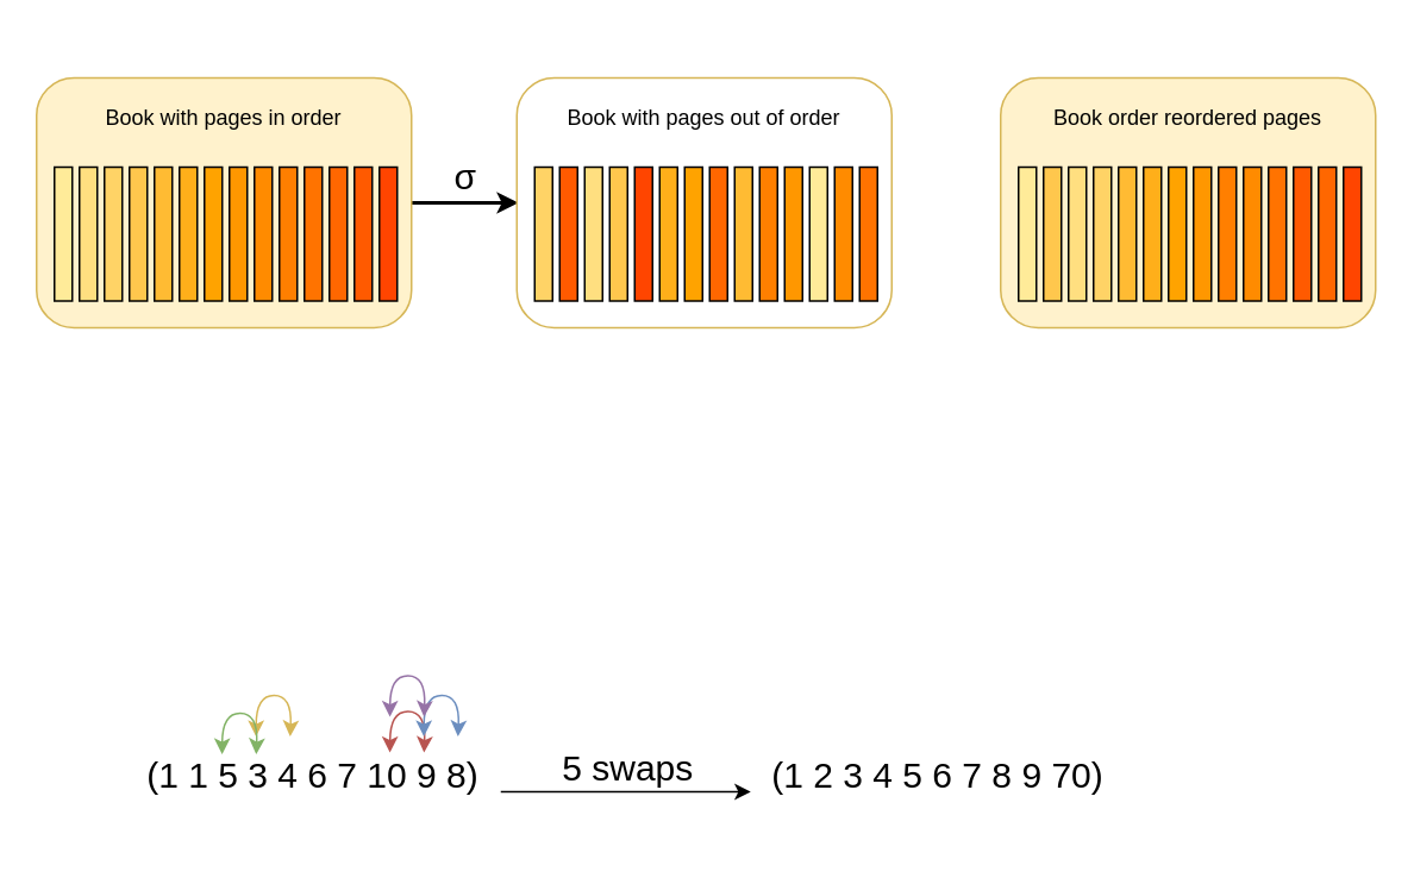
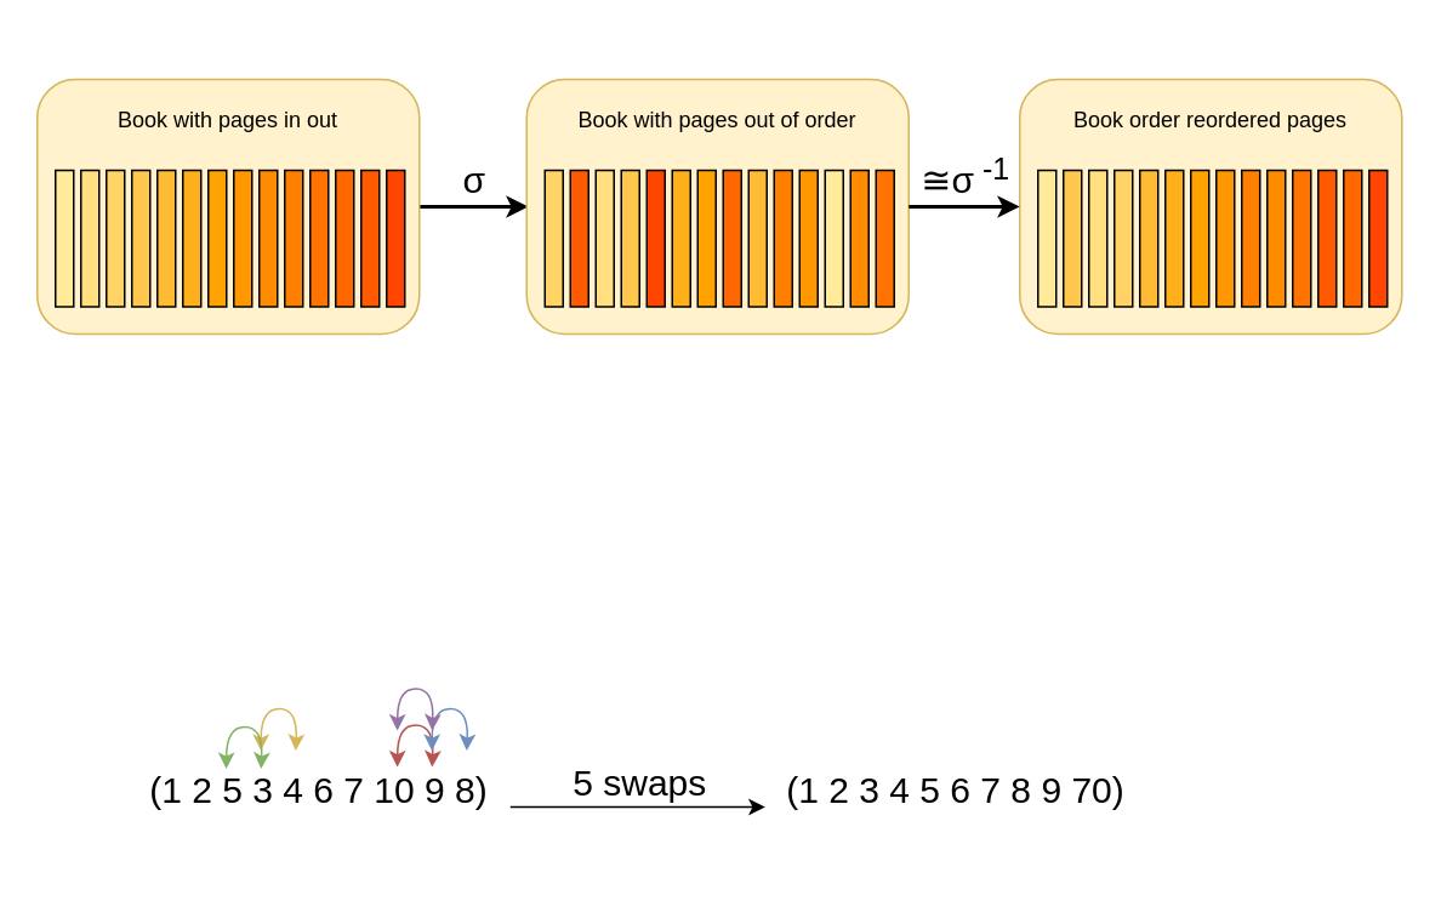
  <mxCell id="0" />
  <mxCell id="1" parent="0" />
  <mxCell id="2" value="" style="group" parent="1" vertex="1" connectable="0"><mxGeometry x="20" y="20" width="210" height="140" as="geometry" /></mxCell>
  <mxCell id="3" value="&lt;font style=&quot;font-size: 20px;&quot;&gt;σ&lt;/font&gt;" style="edgeStyle=orthogonalEdgeStyle;rounded=0;orthogonalLoop=1;jettySize=auto;html=1;strokeWidth=2;verticalAlign=bottom;labelBackgroundColor=none;" edge="1" parent="2" source="4"><mxGeometry relative="1" as="geometry"><mxPoint x="270" y="70" as="targetPoint" /></mxGeometry></mxCell>
- <mxCell id="4" value="&lt;div&gt;&lt;br&gt;&lt;/div&gt;&lt;div&gt;&lt;br&gt;&lt;/div&gt;&lt;div&gt;&lt;br&gt;&lt;/div&gt;&lt;div&gt;&lt;br&gt;&lt;/div&gt;&lt;div&gt;Book with pages in order&lt;br&gt;&lt;/div&gt;" style="rounded=1;whiteSpace=wrap;html=1;fillColor=#fff2cc;strokeColor=#d6b656;labelPosition=center;verticalLabelPosition=top;align=center;verticalAlign=bottom;horizontal=1;spacingTop=-49;spacing=-30;" parent="2" vertex="1"><mxGeometry width="210" height="140" as="geometry" /></mxCell>
+ <mxCell id="4" value="&lt;div&gt;&lt;br&gt;&lt;/div&gt;&lt;div&gt;&lt;br&gt;&lt;/div&gt;&lt;div&gt;&lt;br&gt;&lt;/div&gt;&lt;div&gt;&lt;br&gt;&lt;/div&gt;&lt;div&gt;Book with pages in out&lt;br&gt;&lt;/div&gt;" style="rounded=1;whiteSpace=wrap;html=1;fillColor=#fff2cc;strokeColor=#d6b656;labelPosition=center;verticalLabelPosition=top;align=center;verticalAlign=bottom;horizontal=1;spacingTop=-49;spacing=-30;" parent="2" vertex="1"><mxGeometry width="210" height="140" as="geometry" /></mxCell>
  <mxCell id="5" value="" style="rounded=0;whiteSpace=wrap;html=1;fillColor=#FFDF80;" parent="2" vertex="1"><mxGeometry x="24" y="50" width="10" height="75" as="geometry" /></mxCell>
  <mxCell id="6" value="" style="rounded=0;whiteSpace=wrap;html=1;fillColor=#FFD366;" parent="2" vertex="1"><mxGeometry x="38" y="50" width="10" height="75" as="geometry" /></mxCell>
  <mxCell id="7" value="" style="rounded=0;whiteSpace=wrap;html=1;fillColor=#FFC74D;" parent="2" vertex="1"><mxGeometry x="52" y="50" width="10" height="75" as="geometry" /></mxCell>
  <mxCell id="8" value="" style="rounded=0;whiteSpace=wrap;html=1;fillColor=#FFBB33;" parent="2" vertex="1"><mxGeometry x="66" y="50" width="10" height="75" as="geometry" /></mxCell>
  <mxCell id="9" value="" style="rounded=0;whiteSpace=wrap;html=1;gradientColor=none;fillColor=#FFAF1A;" parent="2" vertex="1"><mxGeometry x="80" y="50" width="10" height="75" as="geometry" /></mxCell>
  <mxCell id="10" value="" style="rounded=0;whiteSpace=wrap;html=1;fillColor=#FFA300;" parent="2" vertex="1"><mxGeometry x="94" y="50" width="10" height="75" as="geometry" /></mxCell>
  <mxCell id="11" value="" style="rounded=0;whiteSpace=wrap;html=1;fillColor=#FF9700;" parent="2" vertex="1"><mxGeometry x="108" y="50" width="10" height="75" as="geometry" /></mxCell>
  <mxCell id="12" value="" style="rounded=0;whiteSpace=wrap;html=1;fillColor=#FF8B00;" parent="2" vertex="1"><mxGeometry x="122" y="50" width="10" height="75" as="geometry" /></mxCell>
  <mxCell id="13" value="" style="rounded=0;whiteSpace=wrap;html=1;fillColor=#FF7F00;" parent="2" vertex="1"><mxGeometry x="136" y="50" width="10" height="75" as="geometry" /></mxCell>
  <mxCell id="14" value="" style="rounded=0;whiteSpace=wrap;html=1;fillColor=#FF7300;" parent="2" vertex="1"><mxGeometry x="150" y="50" width="10" height="75" as="geometry" /></mxCell>
  <mxCell id="15" value="" style="rounded=0;whiteSpace=wrap;html=1;fillColor=#FF6700;" parent="2" vertex="1"><mxGeometry x="164" y="50" width="10" height="75" as="geometry" /></mxCell>
  <mxCell id="16" value="" style="rounded=0;whiteSpace=wrap;html=1;fillColor=#FF5A00;" parent="2" vertex="1"><mxGeometry x="178" y="50" width="10" height="75" as="geometry" /></mxCell>
  <mxCell id="17" value="" style="rounded=0;whiteSpace=wrap;html=1;fillColor=#FF4500;" parent="2" vertex="1"><mxGeometry x="192" y="50" width="10" height="75" as="geometry" /></mxCell>
  <mxCell id="18" value="" style="rounded=0;whiteSpace=wrap;html=1;fillColor=#FFEB99;" parent="2" vertex="1"><mxGeometry x="10" y="50" width="10" height="75" as="geometry" /></mxCell>
  <mxCell id="19" value="" style="group" parent="1" vertex="1" connectable="0"><mxGeometry x="289" y="20" width="210" height="140" as="geometry" /></mxCell>
- <mxCell id="20" value="&lt;div&gt;&lt;br&gt;&lt;/div&gt;&lt;div&gt;&lt;br&gt;&lt;/div&gt;&lt;div&gt;&lt;br&gt;&lt;/div&gt;&lt;div&gt;&lt;br&gt;&lt;/div&gt;&lt;div&gt;Book with pages out of order&lt;br&gt;&lt;/div&gt;" style="rounded=1;whiteSpace=wrap;html=1;fillColor=#ffffff;strokeColor=#d6b656;labelPosition=center;verticalLabelPosition=top;align=center;verticalAlign=bottom;horizontal=1;spacingTop=-49;spacing=-30;" parent="19" vertex="1"><mxGeometry width="210" height="140" as="geometry" /></mxCell>
+ <mxCell id="20" value="&lt;div&gt;&lt;br&gt;&lt;/div&gt;&lt;div&gt;&lt;br&gt;&lt;/div&gt;&lt;div&gt;&lt;br&gt;&lt;/div&gt;&lt;div&gt;&lt;br&gt;&lt;/div&gt;&lt;div&gt;Book with pages out of order&lt;br&gt;&lt;/div&gt;" style="rounded=1;whiteSpace=wrap;html=1;fillColor=#fff2cc;strokeColor=#d6b656;labelPosition=center;verticalLabelPosition=top;align=center;verticalAlign=bottom;horizontal=1;spacingTop=-49;spacing=-30;" parent="19" vertex="1"><mxGeometry width="210" height="140" as="geometry" /></mxCell>
  <mxCell id="21" value="" style="rounded=0;whiteSpace=wrap;html=1;fillColor=#FFDF80;" parent="19" vertex="1"><mxGeometry x="38" y="50" width="10" height="75" as="geometry" /></mxCell>
  <mxCell id="22" value="" style="rounded=0;whiteSpace=wrap;html=1;fillColor=#FFD366;" parent="19" vertex="1"><mxGeometry x="10" y="50" width="10" height="75" as="geometry" /></mxCell>
  <mxCell id="23" value="" style="rounded=0;whiteSpace=wrap;html=1;fillColor=#FFC74D;" parent="19" vertex="1"><mxGeometry x="52" y="50" width="10" height="75" as="geometry" /></mxCell>
  <mxCell id="24" value="" style="rounded=0;whiteSpace=wrap;html=1;fillColor=#FFBB33;" parent="19" vertex="1"><mxGeometry x="122" y="50" width="10" height="75" as="geometry" /></mxCell>
  <mxCell id="25" value="" style="rounded=0;whiteSpace=wrap;html=1;gradientColor=none;fillColor=#FFAF1A;" parent="19" vertex="1"><mxGeometry x="80" y="50" width="10" height="75" as="geometry" /></mxCell>
  <mxCell id="26" value="" style="rounded=0;whiteSpace=wrap;html=1;fillColor=#FFA300;" parent="19" vertex="1"><mxGeometry x="94" y="50" width="10" height="75" as="geometry" /></mxCell>
  <mxCell id="27" value="" style="rounded=0;whiteSpace=wrap;html=1;fillColor=#FF9700;" parent="19" vertex="1"><mxGeometry x="150" y="50" width="10" height="75" as="geometry" /></mxCell>
  <mxCell id="28" value="" style="rounded=0;whiteSpace=wrap;html=1;fillColor=#FF8B00;" parent="19" vertex="1"><mxGeometry x="178" y="50" width="10" height="75" as="geometry" /></mxCell>
  <mxCell id="29" value="" style="rounded=0;whiteSpace=wrap;html=1;fillColor=#FF7F00;" parent="19" vertex="1"><mxGeometry x="136" y="50" width="10" height="75" as="geometry" /></mxCell>
  <mxCell id="30" value="" style="rounded=0;whiteSpace=wrap;html=1;fillColor=#FF7300;" parent="19" vertex="1"><mxGeometry x="192" y="50" width="10" height="75" as="geometry" /></mxCell>
  <mxCell id="31" value="" style="rounded=0;whiteSpace=wrap;html=1;fillColor=#FF6700;" parent="19" vertex="1"><mxGeometry x="108" y="50" width="10" height="75" as="geometry" /></mxCell>
  <mxCell id="32" value="" style="rounded=0;whiteSpace=wrap;html=1;fillColor=#FF5A00;" parent="19" vertex="1"><mxGeometry x="24" y="50" width="10" height="75" as="geometry" /></mxCell>
  <mxCell id="33" value="" style="rounded=0;whiteSpace=wrap;html=1;fillColor=#FF4500;" parent="19" vertex="1"><mxGeometry x="66" y="50" width="10" height="75" as="geometry" /></mxCell>
  <mxCell id="34" value="" style="rounded=0;whiteSpace=wrap;html=1;fillColor=#FFEB99;" parent="19" vertex="1"><mxGeometry x="164" y="50" width="10" height="75" as="geometry" /></mxCell>
  <mxCell id="35" value="" style="group" parent="1" vertex="1" connectable="0"><mxGeometry x="560" y="20" width="210" height="140" as="geometry" /></mxCell>
  <mxCell id="36" value="&lt;div&gt;&lt;br&gt;&lt;/div&gt;&lt;div&gt;&lt;br&gt;&lt;/div&gt;&lt;div&gt;&lt;br&gt;&lt;/div&gt;&lt;div&gt;&lt;br&gt;&lt;/div&gt;&lt;div&gt;Book order reordered pages&lt;br&gt;&lt;/div&gt;" style="rounded=1;whiteSpace=wrap;html=1;fillColor=#fff2cc;strokeColor=#d6b656;labelPosition=center;verticalLabelPosition=top;align=center;verticalAlign=bottom;horizontal=1;spacingTop=-49;spacing=-30;" parent="35" vertex="1"><mxGeometry width="210" height="140" as="geometry" /></mxCell>
  <mxCell id="37" value="" style="rounded=0;whiteSpace=wrap;html=1;fillColor=#FFDF80;" parent="35" vertex="1"><mxGeometry x="38" y="50" width="10" height="75" as="geometry" /></mxCell>
  <mxCell id="38" value="" style="rounded=0;whiteSpace=wrap;html=1;fillColor=#FFD366;" parent="35" vertex="1"><mxGeometry x="52" y="50" width="10" height="75" as="geometry" /></mxCell>
  <mxCell id="39" value="" style="rounded=0;whiteSpace=wrap;html=1;fillColor=#FFC74D;" parent="35" vertex="1"><mxGeometry x="24" y="50" width="10" height="75" as="geometry" /></mxCell>
  <mxCell id="40" value="" style="rounded=0;whiteSpace=wrap;html=1;fillColor=#FFBB33;" parent="35" vertex="1"><mxGeometry x="66" y="50" width="10" height="75" as="geometry" /></mxCell>
  <mxCell id="41" value="" style="rounded=0;whiteSpace=wrap;html=1;gradientColor=none;fillColor=#FFAF1A;" parent="35" vertex="1"><mxGeometry x="80" y="50" width="10" height="75" as="geometry" /></mxCell>
  <mxCell id="42" value="" style="rounded=0;whiteSpace=wrap;html=1;fillColor=#FFA300;" parent="35" vertex="1"><mxGeometry x="94" y="50" width="10" height="75" as="geometry" /></mxCell>
  <mxCell id="43" value="" style="rounded=0;whiteSpace=wrap;html=1;fillColor=#FF9700;" parent="35" vertex="1"><mxGeometry x="108" y="50" width="10" height="75" as="geometry" /></mxCell>
  <mxCell id="44" value="" style="rounded=0;whiteSpace=wrap;html=1;fillColor=#FF8B00;" parent="35" vertex="1"><mxGeometry x="136" y="50" width="10" height="75" as="geometry" /></mxCell>
  <mxCell id="45" value="" style="rounded=0;whiteSpace=wrap;html=1;fillColor=#FF7F00;" parent="35" vertex="1"><mxGeometry x="122" y="50" width="10" height="75" as="geometry" /></mxCell>
  <mxCell id="46" value="" style="rounded=0;whiteSpace=wrap;html=1;fillColor=#FF7300;" parent="35" vertex="1"><mxGeometry x="150" y="50" width="10" height="75" as="geometry" /></mxCell>
  <mxCell id="47" value="" style="rounded=0;whiteSpace=wrap;html=1;fillColor=#FF6700;" parent="35" vertex="1"><mxGeometry x="178" y="50" width="10" height="75" as="geometry" /></mxCell>
  <mxCell id="48" value="" style="rounded=0;whiteSpace=wrap;html=1;fillColor=#FF5A00;" parent="35" vertex="1"><mxGeometry x="164" y="50" width="10" height="75" as="geometry" /></mxCell>
  <mxCell id="49" value="" style="rounded=0;whiteSpace=wrap;html=1;fillColor=#FF4500;" parent="35" vertex="1"><mxGeometry x="192" y="50" width="10" height="75" as="geometry" /></mxCell>
  <mxCell id="50" value="" style="rounded=0;whiteSpace=wrap;html=1;fillColor=#FFEB99;" parent="35" vertex="1"><mxGeometry x="10" y="50" width="10" height="75" as="geometry" /></mxCell>
+ <mxCell id="51" value="&lt;font style=&quot;font-size: 20px;&quot;&gt;≅&lt;/font&gt;&lt;font style=&quot;font-size: 20px;&quot;&gt;σ&lt;sup&gt; -1&lt;br&gt;&lt;/sup&gt;&lt;/font&gt;" style="edgeStyle=orthogonalEdgeStyle;rounded=0;orthogonalLoop=1;jettySize=auto;html=1;strokeWidth=2;verticalAlign=bottom;exitX=1;exitY=0.5;exitDx=0;exitDy=0;entryX=0;entryY=0.5;entryDx=0;entryDy=0;labelBackgroundColor=none;" edge="1" parent="1" source="20" target="36"><mxGeometry relative="1" as="geometry"><mxPoint x="310" y="110" as="targetPoint" /><mxPoint x="250" y="110" as="sourcePoint" /><Array as="points"><mxPoint x="510" y="90" /><mxPoint x="510" y="90" /></Array></mxGeometry></mxCell>
  <mxCell id="52" style="edgeStyle=orthogonalEdgeStyle;rounded=0;orthogonalLoop=1;jettySize=auto;html=1;entryX=0;entryY=0.5;entryDx=0;entryDy=0;exitX=1;exitY=0.5;exitDx=0;exitDy=0;" edge="1" parent="1" source="54" target="55"><mxGeometry relative="1" as="geometry"><mxPoint x="280" y="413" as="sourcePoint" /><mxPoint x="340" y="413" as="targetPoint" /></mxGeometry></mxCell>
  <mxCell id="53" value="5 swaps" style="edgeLabel;html=1;align=center;verticalAlign=bottom;resizable=0;points=[];fontSize=20;labelBackgroundColor=none;" vertex="1" connectable="0" parent="52"><mxGeometry relative="1" as="geometry"><mxPoint as="offset" /></mxGeometry></mxCell>
- <mxCell id="54" value="&lt;div style=&quot;font-size: 20px;&quot;&gt;&lt;font style=&quot;font-size: 20px;&quot;&gt;(1 1 5 3 4 6 7 10 9 8)&lt;br&gt;&lt;/font&gt;&lt;/div&gt;" style="text;html=1;strokeColor=none;fillColor=none;spacing=5;spacingTop=-20;whiteSpace=wrap;overflow=hidden;rounded=0;align=center;verticalAlign=middle;labelPosition=center;verticalLabelPosition=middle;" vertex="1" parent="1"><mxGeometry x="70" y="390" width="210" height="60" as="geometry" /></mxCell>
+ <mxCell id="54" value="&lt;div style=&quot;font-size: 20px;&quot;&gt;&lt;font style=&quot;font-size: 20px;&quot;&gt;(1 2 5 3 4 6 7 10 9 8)&lt;br&gt;&lt;/font&gt;&lt;/div&gt;" style="text;html=1;strokeColor=none;fillColor=none;spacing=5;spacingTop=-20;whiteSpace=wrap;overflow=hidden;rounded=0;align=center;verticalAlign=middle;labelPosition=center;verticalLabelPosition=middle;" vertex="1" parent="1"><mxGeometry x="70" y="390" width="210" height="60" as="geometry" /></mxCell>
  <mxCell id="55" value="&lt;div style=&quot;font-size: 20px;&quot;&gt;&lt;font style=&quot;font-size: 20px;&quot;&gt;(1 2 3 4 5 6 7 8 9 70)&lt;br&gt;&lt;/font&gt;&lt;/div&gt;" style="text;html=1;strokeColor=none;fillColor=none;spacing=5;spacingTop=-20;whiteSpace=wrap;overflow=hidden;rounded=0;align=center;verticalAlign=middle;labelPosition=center;verticalLabelPosition=middle;" vertex="1" parent="1"><mxGeometry x="420" y="390" width="210" height="60" as="geometry" /></mxCell>
  <mxCell id="56" value="" style="curved=1;endArrow=classic;html=1;rounded=0;startArrow=classic;startFill=1;entryX=0.424;entryY=0.05;entryDx=0;entryDy=0;entryPerimeter=0;exitX=0.333;exitY=0.05;exitDx=0;exitDy=0;exitPerimeter=0;fillColor=#fff2cc;strokeColor=#d6b656;" edge="1" parent="1"><mxGeometry width="50" height="50" relative="1" as="geometry"><mxPoint x="142.93" y="389" as="sourcePoint" /><mxPoint x="162.04" y="389" as="targetPoint" /><Array as="points"><mxPoint x="143" y="366" /><mxPoint x="163" y="366" /></Array></mxGeometry></mxCell>
  <mxCell id="57" value="" style="curved=1;endArrow=classic;html=1;rounded=0;startArrow=classic;startFill=1;entryX=0.424;entryY=0.05;entryDx=0;entryDy=0;entryPerimeter=0;exitX=0.333;exitY=0.05;exitDx=0;exitDy=0;exitPerimeter=0;fillColor=#f8cecc;strokeColor=#b85450;" edge="1" parent="1"><mxGeometry width="50" height="50" relative="1" as="geometry"><mxPoint x="217.93" y="398" as="sourcePoint" /><mxPoint x="237.04" y="398" as="targetPoint" /><Array as="points"><mxPoint x="218" y="375" /><mxPoint x="238" y="375" /></Array></mxGeometry></mxCell>
  <mxCell id="58" value="" style="curved=1;endArrow=classic;html=1;rounded=0;startArrow=classic;startFill=1;entryX=0.424;entryY=0.05;entryDx=0;entryDy=0;entryPerimeter=0;exitX=0.333;exitY=0.05;exitDx=0;exitDy=0;exitPerimeter=0;fillColor=#dae8fc;strokeColor=#6c8ebf;" edge="1" parent="1"><mxGeometry width="50" height="50" relative="1" as="geometry"><mxPoint x="236.93" y="389" as="sourcePoint" /><mxPoint x="256.04" y="389" as="targetPoint" /><Array as="points"><mxPoint x="237" y="366" /><mxPoint x="257" y="366" /></Array></mxGeometry></mxCell>
  <mxCell id="59" value="" style="curved=1;endArrow=classic;html=1;rounded=0;startArrow=classic;startFill=1;entryX=0.424;entryY=0.05;entryDx=0;entryDy=0;entryPerimeter=0;exitX=0.333;exitY=0.05;exitDx=0;exitDy=0;exitPerimeter=0;fillColor=#e1d5e7;strokeColor=#9673a6;" edge="1" parent="1"><mxGeometry width="50" height="50" relative="1" as="geometry"><mxPoint x="217.93" y="378" as="sourcePoint" /><mxPoint x="237.04" y="378" as="targetPoint" /><Array as="points"><mxPoint x="218" y="355" /><mxPoint x="238" y="355" /></Array></mxGeometry></mxCell>
  <mxCell id="60" value="" style="curved=1;endArrow=classic;html=1;rounded=0;startArrow=classic;startFill=1;entryX=0.424;entryY=0.05;entryDx=0;entryDy=0;entryPerimeter=0;exitX=0.333;exitY=0.05;exitDx=0;exitDy=0;exitPerimeter=0;fillColor=#d5e8d4;strokeColor=#82b366;" edge="1" parent="1"><mxGeometry width="50" height="50" relative="1" as="geometry"><mxPoint x="123.93" y="399" as="sourcePoint" /><mxPoint x="143.04" y="399" as="targetPoint" /><Array as="points"><mxPoint x="124" y="376" /><mxPoint x="144" y="376" /></Array></mxGeometry></mxCell>
